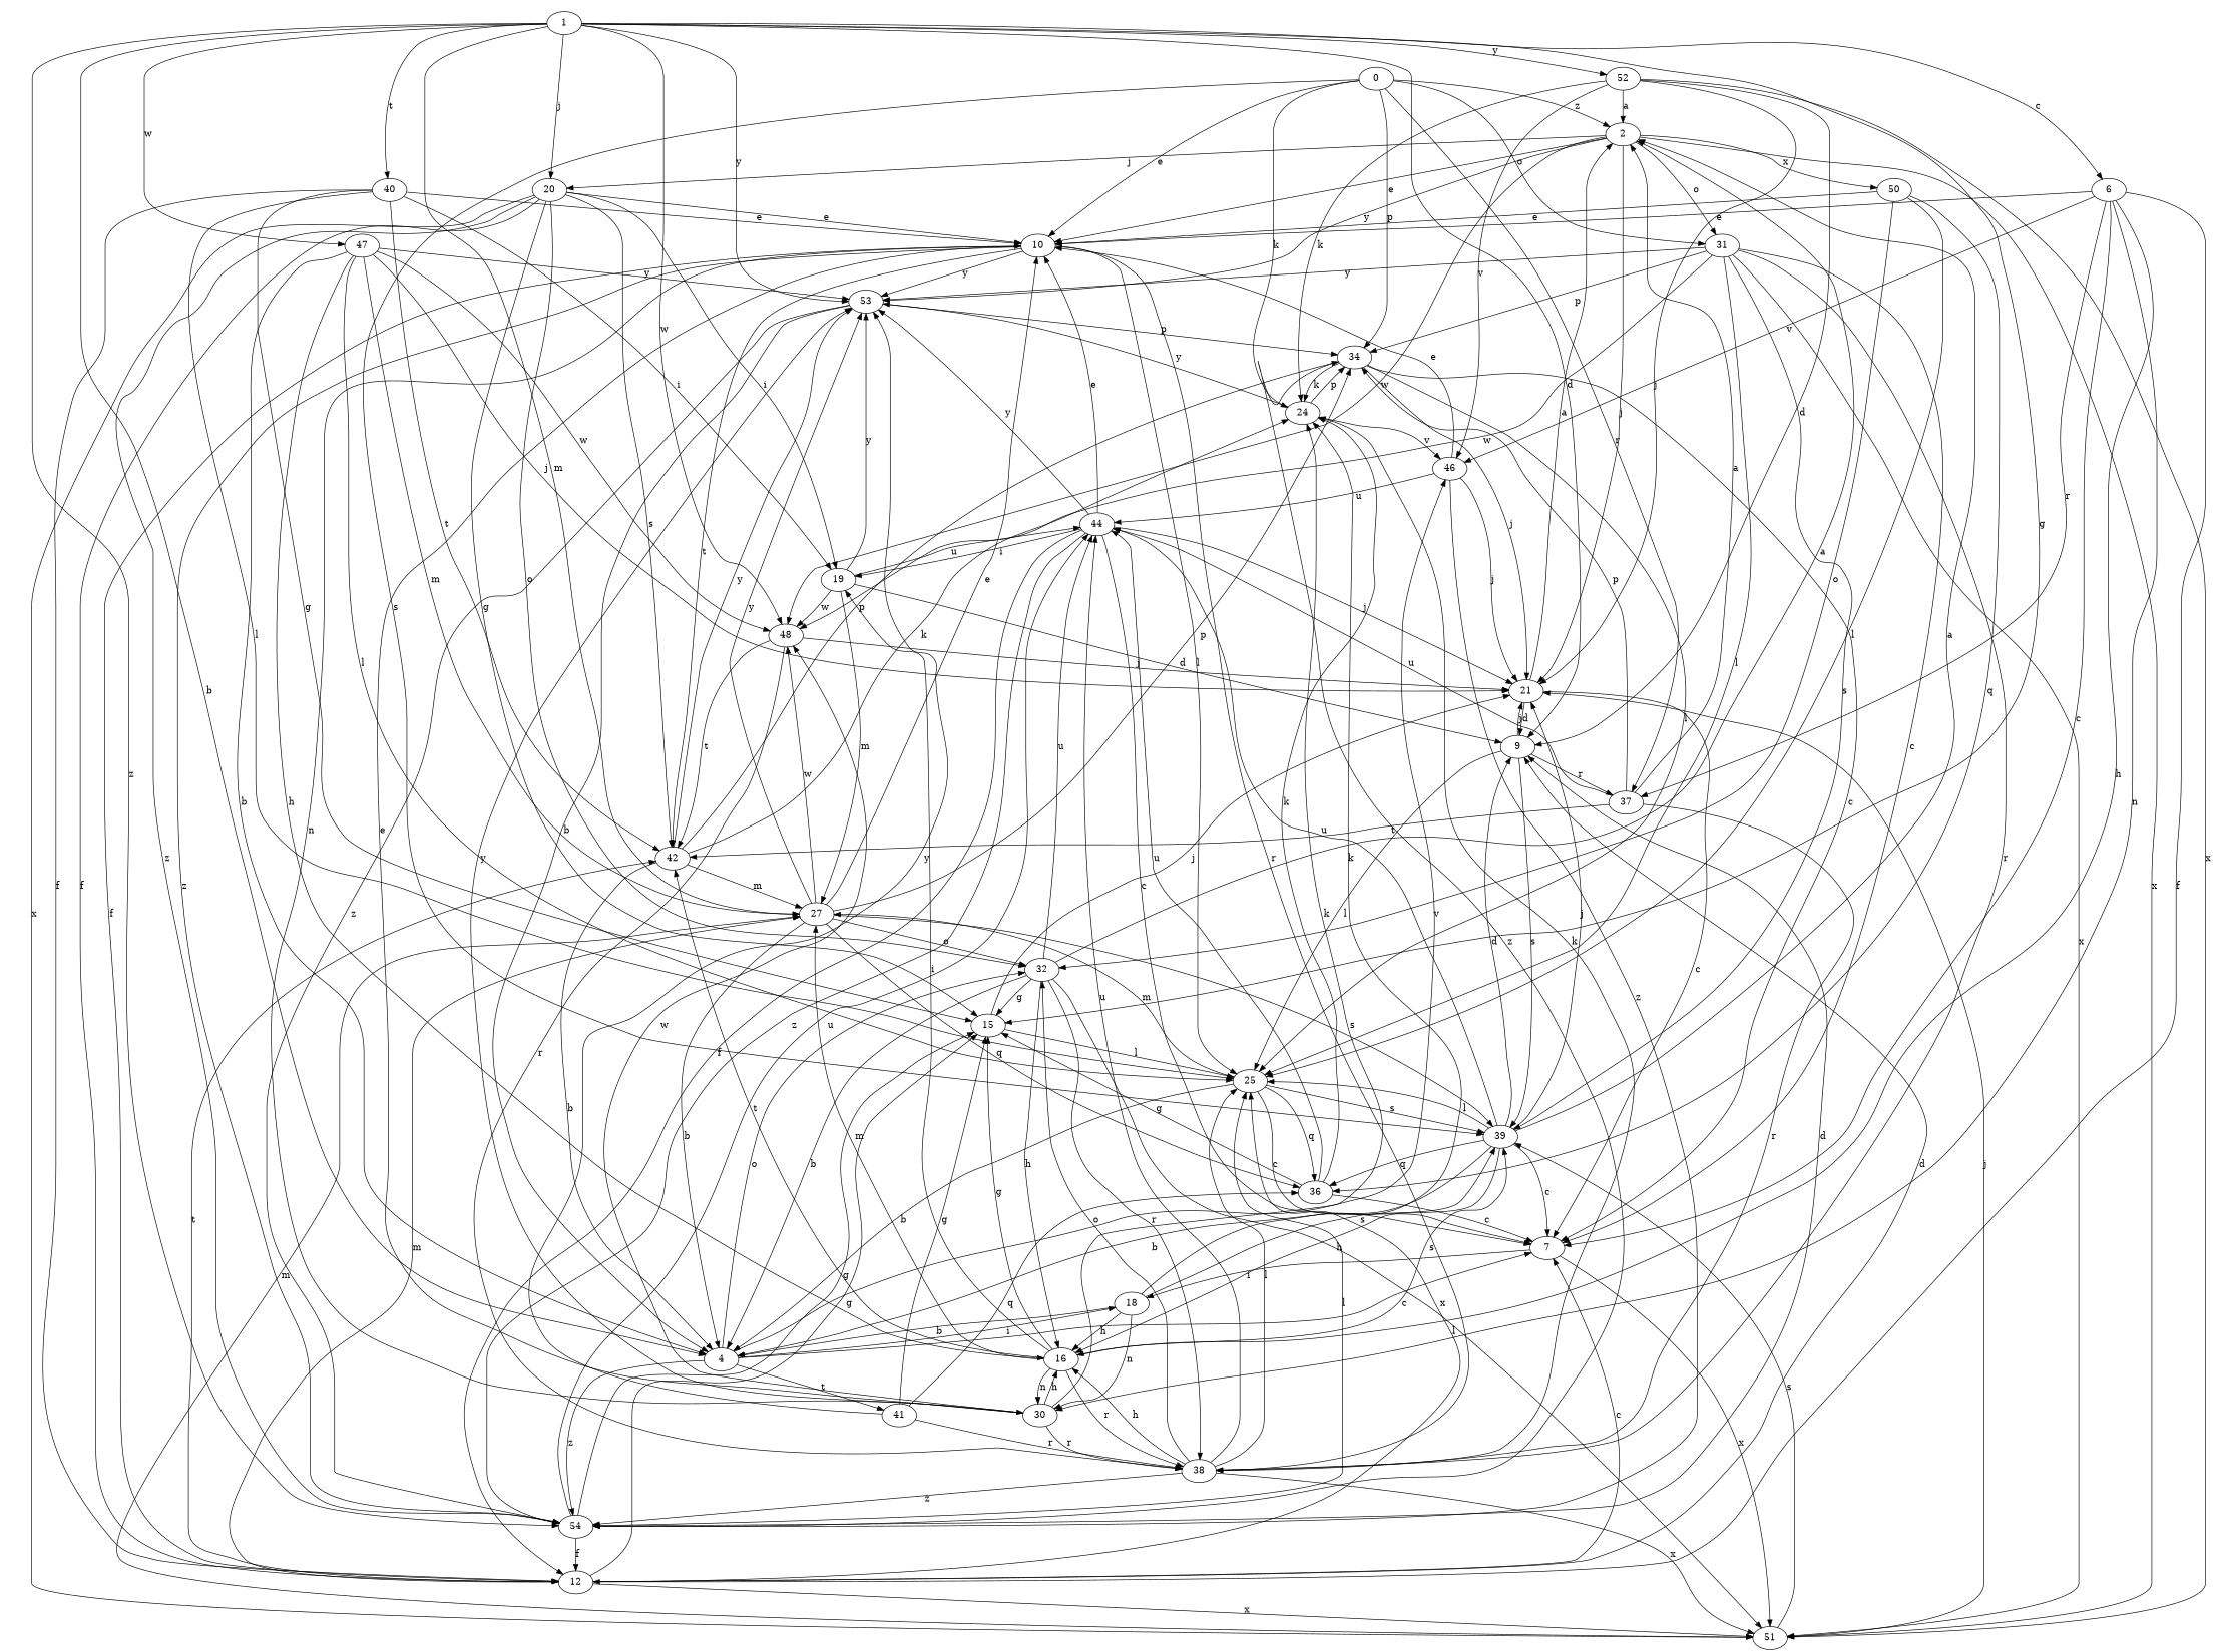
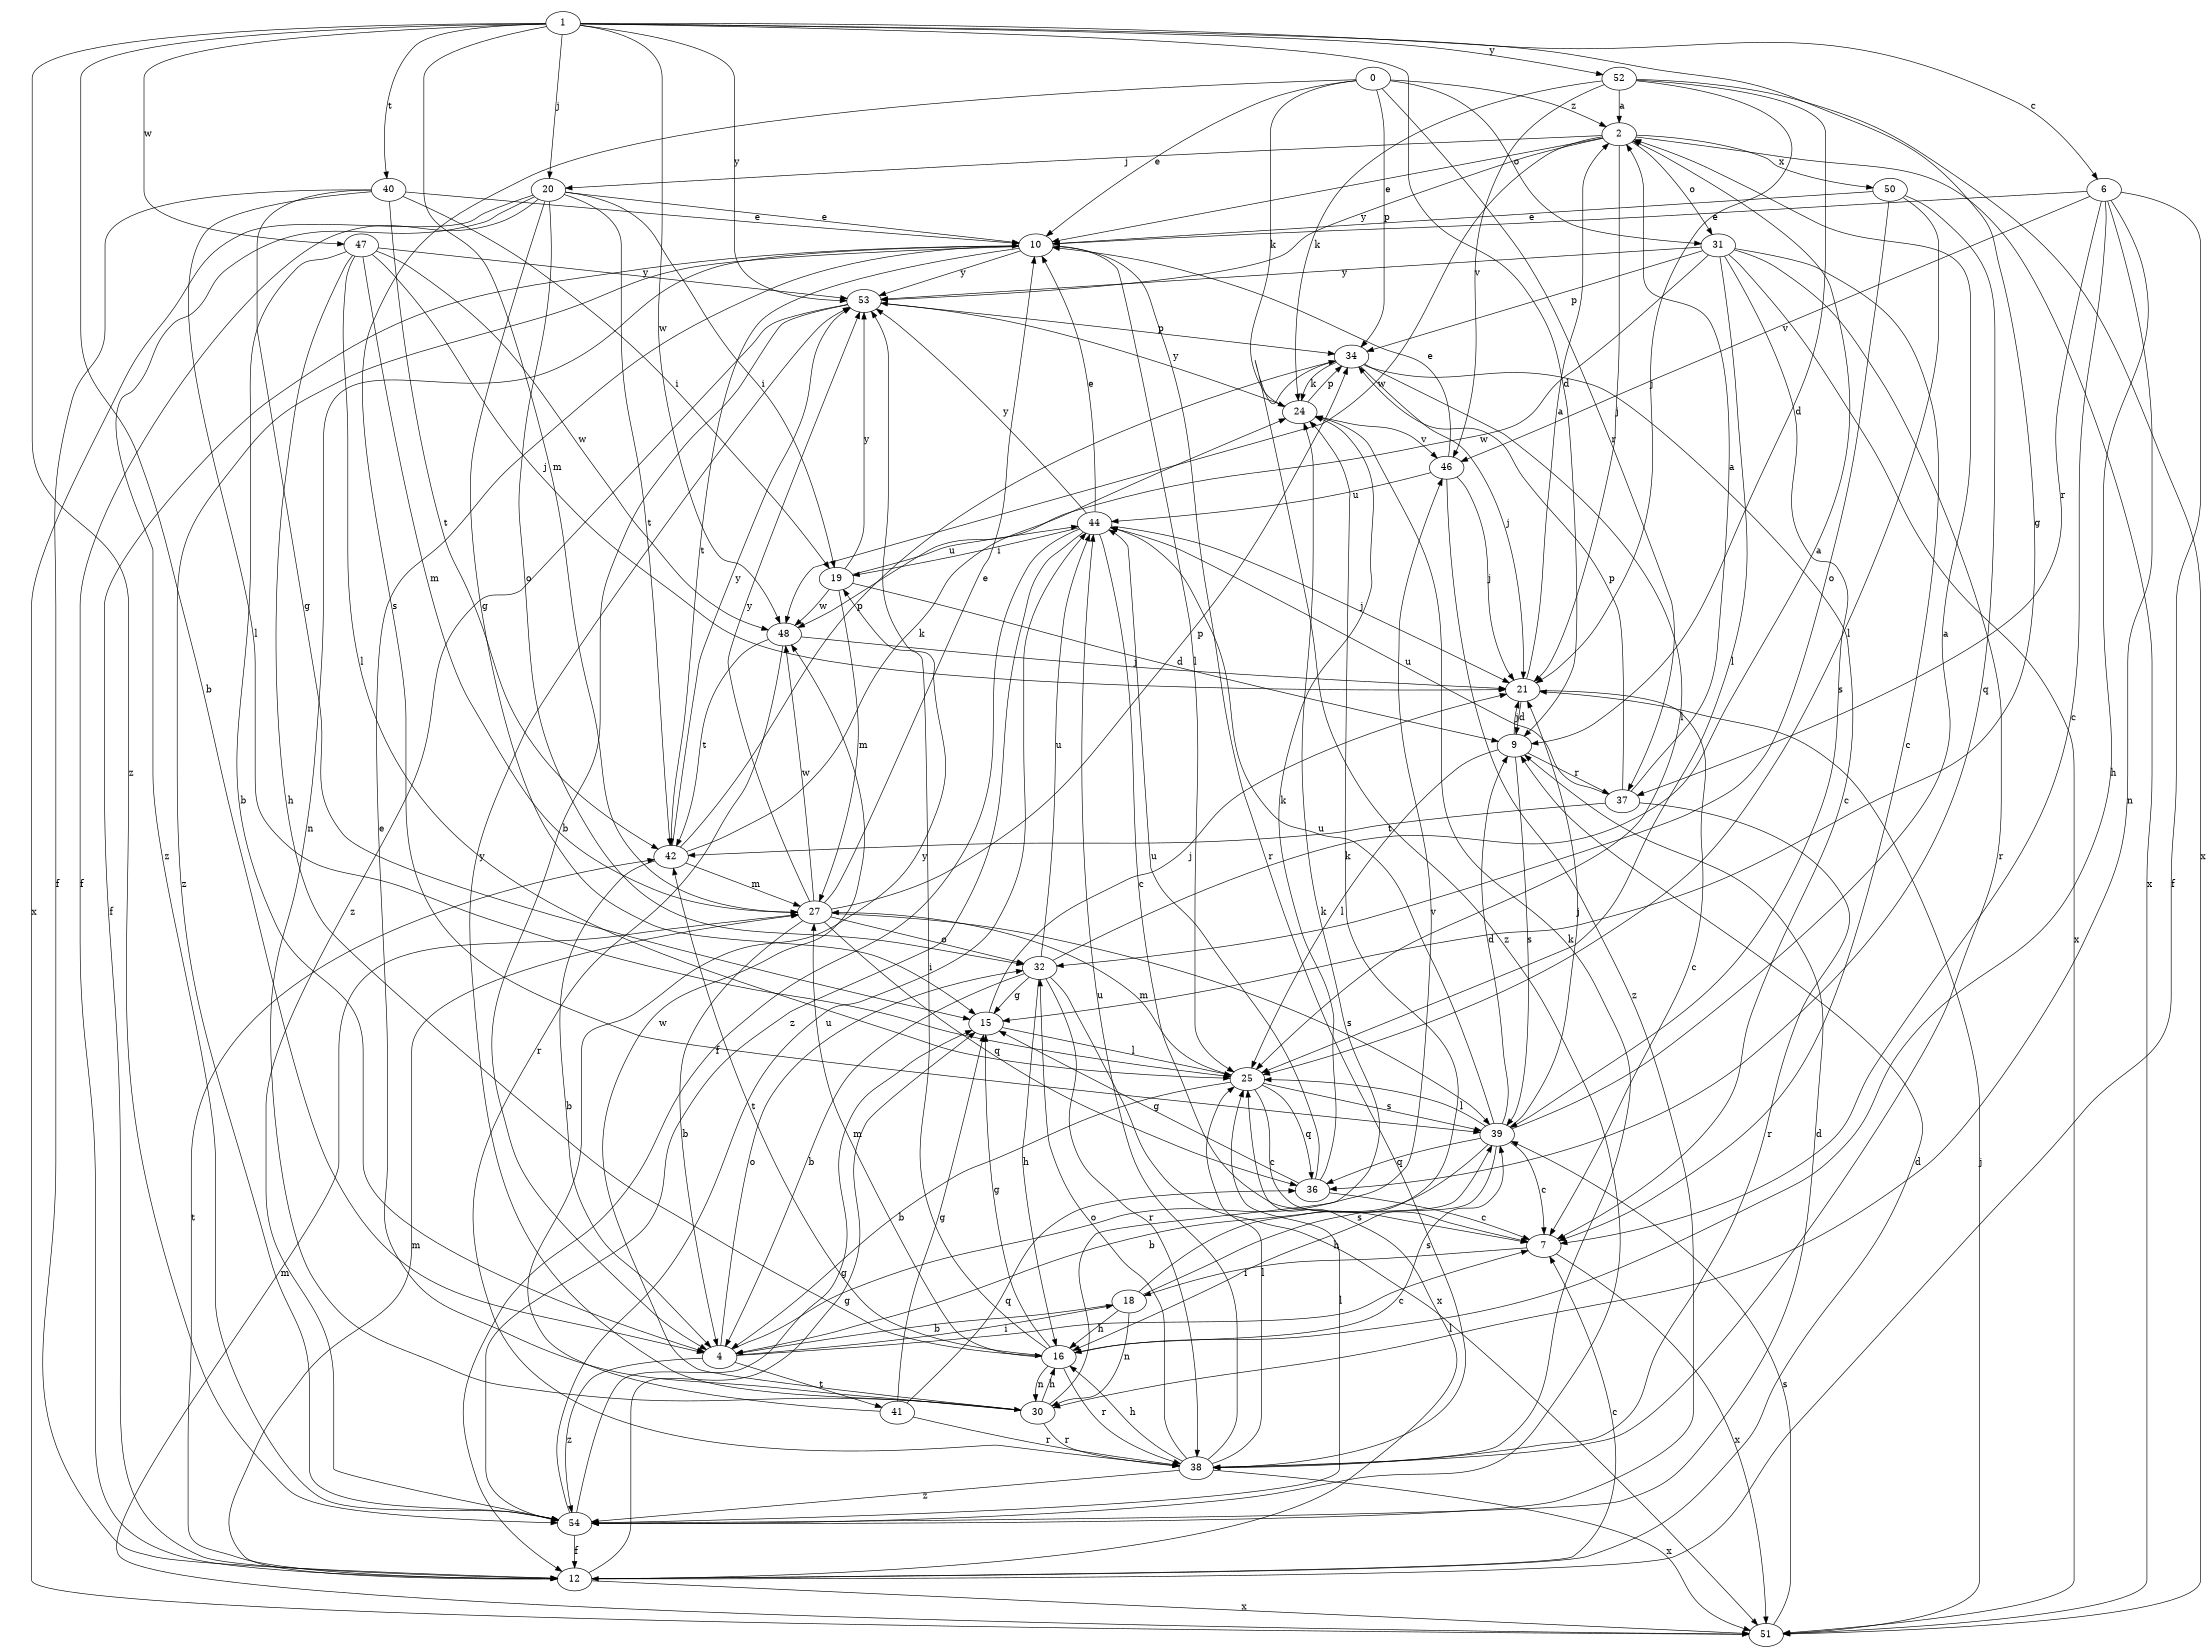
  strict digraph {
    0
    2
    10
    24
    31
    34
    37
    39
    20
    48
    53
    21
    50
    51
    54
    12
    30
    25
    38
    42
    46
    7
    44
    4
    9
    16
    36
    1
    6
    15
    27
    40
    47
    52
    18
    32
    41
    19
    0 -> 2 [label=z]
    0 -> 10 [label=e]
    0 -> 24 [label=k]
    0 -> 31 [label=o]
    0 -> 34 [label=p]
    0 -> 37 [label=r]
    0 -> 39 [label=s]
    2 -> 10 [label=e]
    2 -> 31 [label=o]
    2 -> 20 [label=j]
    2 -> 48 [label=w]
    2 -> 53 [label=y]
    2 -> 21 [label=j]
    2 -> 50 [label=x]
    2 -> 51 [label=x]
    10 -> 53 [label=y]
    10 -> 54 [label=z]
    10 -> 12 [label=f]
    10 -> 30 [label=n]
    10 -> 25 [label=l]
    10 -> 38 [label=r]
    10 -> 42 [label=t]
    24 -> 34 [label=p]
    24 -> 53 [label=y]
    24 -> 46 [label=v]
    31 -> 34 [label=p]
    31 -> 39 [label=s]
    31 -> 48 [label=w]
    31 -> 53 [label=y]
    31 -> 51 [label=x]
    31 -> 25 [label=l]
    31 -> 38 [label=r]
    31 -> 7 [label=c]
    34 -> 24 [label=k]
    34 -> 21 [label=j]
    34 -> 54 [label=z]
    34 -> 25 [label=l]
    34 -> 7 [label=c]
    37 -> 2 [label=a]
    37 -> 34 [label=p]
    37 -> 38 [label=r]
    37 -> 42 [label=t]
    37 -> 44 [label=u]
    39 -> 2 [label=a]
    39 -> 21 [label=j]
    39 -> 25 [label=l]
    39 -> 7 [label=c]
    39 -> 44 [label=u]
    39 -> 4 [label=b]
    39 -> 9 [label=d]
    39 -> 16 [label=h]
    39 -> 36 [label=q]
    20 -> 10 [label=e]
    20 -> 51 [label=x]
    20 -> 54 [label=z]
    20 -> 12 [label=f]
-   20 -> 42 [label=s]
+   20 -> 42 [label=t]
    20 -> 15 [label=g]
    20 -> 32 [label=o]
    20 -> 19 [label=i]
    48 -> 21 [label=j]
    48 -> 38 [label=r]
    48 -> 42 [label=t]
    53 -> 34 [label=p]
    53 -> 54 [label=z]
    53 -> 4 [label=b]
    21 -> 2 [label=a]
    21 -> 7 [label=c]
    21 -> 9 [label=d]
    50 -> 10 [label=e]
    50 -> 25 [label=l]
    50 -> 36 [label=q]
    50 -> 32 [label=o]
    51 -> 39 [label=s]
    51 -> 21 [label=j]
    51 -> 27 [label=m]
    54 -> 12 [label=f]
    54 -> 25 [label=l]
    54 -> 44 [label=u]
    54 -> 9 [label=d]
    54 -> 15 [label=g]
    12 -> 51 [label=x]
    12 -> 25 [label=l]
    12 -> 42 [label=t]
    12 -> 7 [label=c]
    12 -> 9 [label=d]
    12 -> 15 [label=g]
    12 -> 27 [label=m]
    30 -> 10 [label=e]
    30 -> 24 [label=k]
    30 -> 48 [label=w]
    30 -> 53 [label=y]
    30 -> 38 [label=r]
    30 -> 16 [label=h]
    25 -> 39 [label=s]
    25 -> 7 [label=c]
    25 -> 4 [label=b]
    25 -> 36 [label=q]
    25 -> 27 [label=m]
    38 -> 24 [label=k]
    38 -> 51 [label=x]
    38 -> 54 [label=z]
    38 -> 25 [label=l]
    38 -> 44 [label=u]
    38 -> 16 [label=h]
    38 -> 32 [label=o]
    42 -> 24 [label=k]
    42 -> 34 [label=p]
    42 -> 53 [label=y]
    42 -> 4 [label=b]
    42 -> 27 [label=m]
    46 -> 10 [label=e]
    46 -> 21 [label=j]
    46 -> 54 [label=z]
    46 -> 44 [label=u]
    7 -> 51 [label=x]
    7 -> 18 [label=i]
    44 -> 10 [label=e]
    44 -> 53 [label=y]
    44 -> 21 [label=j]
    44 -> 54 [label=z]
    44 -> 12 [label=f]
    44 -> 7 [label=c]
    44 -> 19 [label=i]
    4 -> 54 [label=z]
    4 -> 46 [label=v]
    4 -> 7 [label=c]
    4 -> 18 [label=i]
    4 -> 32 [label=o]
    4 -> 41 [label=t]
    9 -> 37 [label=r]
    9 -> 39 [label=s]
    9 -> 21 [label=j]
    9 -> 25 [label=l]
    16 -> 39 [label=s]
    16 -> 30 [label=n]
    16 -> 38 [label=r]
    16 -> 42 [label=t]
    16 -> 15 [label=g]
    16 -> 27 [label=m]
    16 -> 19 [label=i]
    36 -> 24 [label=k]
    36 -> 7 [label=c]
    36 -> 44 [label=u]
    36 -> 15 [label=g]
    1 -> 20 [label=j]
    1 -> 48 [label=w]
    1 -> 53 [label=y]
    1 -> 54 [label=z]
    1 -> 4 [label=b]
    1 -> 9 [label=d]
    1 -> 6 [label=c]
    1 -> 15 [label=g]
    1 -> 27 [label=m]
    1 -> 40 [label=t]
    1 -> 47 [label=w]
    1 -> 52 [label=y]
    6 -> 10 [label=e]
    6 -> 37 [label=r]
    6 -> 12 [label=f]
    6 -> 30 [label=n]
    6 -> 46 [label=v]
    6 -> 7 [label=c]
    6 -> 16 [label=h]
    15 -> 21 [label=j]
    15 -> 25 [label=l]
    27 -> 10 [label=e]
    27 -> 34 [label=p]
    27 -> 39 [label=s]
    27 -> 48 [label=w]
    27 -> 53 [label=y]
    27 -> 4 [label=b]
    27 -> 36 [label=q]
    27 -> 32 [label=o]
    40 -> 10 [label=e]
    40 -> 12 [label=f]
    40 -> 25 [label=l]
    40 -> 42 [label=t]
    40 -> 15 [label=g]
    40 -> 19 [label=i]
    47 -> 48 [label=w]
    47 -> 53 [label=y]
    47 -> 21 [label=j]
    47 -> 25 [label=l]
    47 -> 4 [label=b]
    47 -> 16 [label=h]
    47 -> 27 [label=m]
    52 -> 2 [label=a]
    52 -> 24 [label=k]
    52 -> 21 [label=j]
    52 -> 51 [label=x]
    52 -> 46 [label=v]
    52 -> 9 [label=d]
    18 -> 24 [label=k]
    18 -> 39 [label=s]
    18 -> 30 [label=n]
    18 -> 4 [label=b]
    18 -> 16 [label=h]
    32 -> 2 [label=a]
    32 -> 51 [label=x]
    32 -> 38 [label=r]
    32 -> 44 [label=u]
    32 -> 4 [label=b]
    32 -> 16 [label=h]
    32 -> 15 [label=g]
    41 -> 53 [label=y]
    41 -> 38 [label=r]
    41 -> 36 [label=q]
    41 -> 15 [label=g]
    19 -> 48 [label=w]
    19 -> 53 [label=y]
    19 -> 44 [label=u]
    19 -> 9 [label=d]
    19 -> 27 [label=m]
  }
